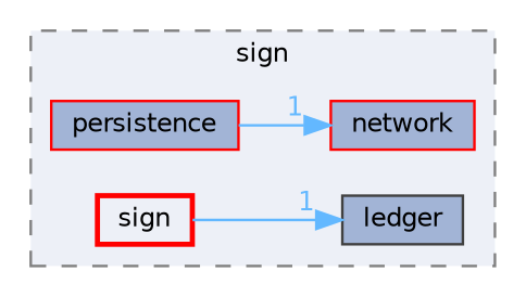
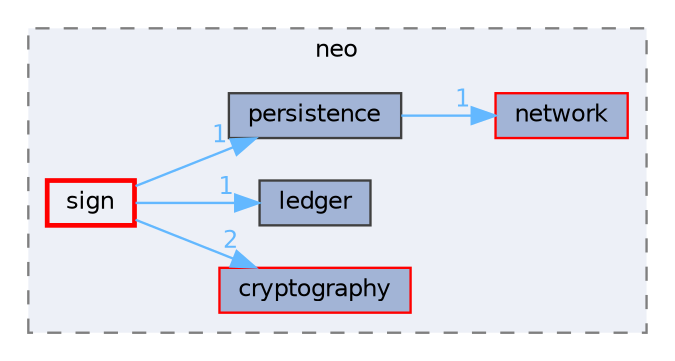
  digraph {
    compound=true
    rankdir=LR
    node [color=red fillcolor="#a2b4d6" fontname=Helvetica fontsize=10 shape=box style=filled]
    edge [color=steelblue1 fontcolor=steelblue1 fontname=Helvetica fontsize=10 headlabel=1 labeldistance=1.5 labelfontname=Helvetica labelfontsize=10]
+   n1 [height=0.2 label=cryptography width=0.4]
    n2 [color=grey25 height=0.2 label=ledger width=0.4]
-   n3 [height=0.2 label=persistence width=0.4]
+   n3 [color=grey25 height=0.2 label=persistence width=0.4]
    n4 [height=0.2 label=network width=0.4]
    n5 [fillcolor="#edf0f7" height=0.2 label=sign style="filled,bold" width=0.4]
    subgraph cluster_1 {
      bgcolor="#edf0f7"
      fontname=Helvetica
      fontsize=10
-     label=sign
+     label=neo
      pencolor=grey50
      style="filled,dashed"
+     n1
      n2
      n3
      n4
      n5
    }
    n3 -> n4
+   n5 -> n1 [headlabel=2]
    n5 -> n2
+   n5 -> n3
  }
